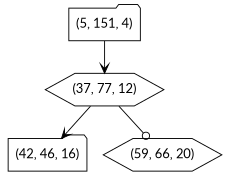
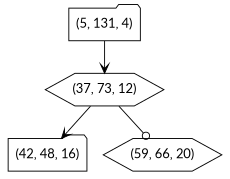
  digraph {
    fontname=Lato
    node [fontname=Lato shape=hexagon]
    edge [arrowhead=vee fontname=Lato]
-   "(37, 77, 12)"
-   "(5, 131, 4)" [shape=folder label="(5, 151, 4)"]
-   "(42, 48, 16)" [shape=folder label="(42, 46, 16)"]
+   "(37, 77, 12)" [label="(37, 73, 12)"]
+   "(5, 131, 4)" [shape=folder]
+   "(42, 48, 16)" [shape=folder]
    n4 [label="(59, 66, 20)"]
    "(37, 77, 12)" -> "(42, 48, 16)"
    "(37, 77, 12)" -> n4 [arrowhead=odot]
    "(5, 131, 4)" -> "(37, 77, 12)"
  }
